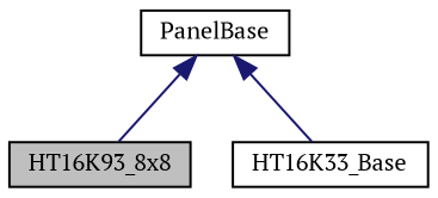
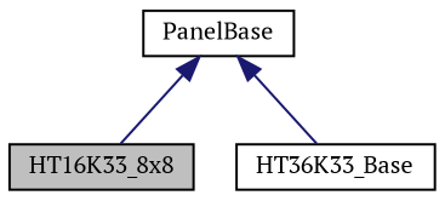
  digraph {
    fontname="PT Serif"
    node [color=black fillcolor=white fontname="PT Serif" fontsize=10 shape=record style=filled]
    edge [color=midnightblue dir=back fontname="PT Serif" fontsize=10 labelfontname=Helvetica labelfontsize=10 style=solid]
-   n1 [fillcolor=grey75 fontcolor=black height=0.2 label=HT16K93_8x8 width=0.4]
-   n2 [height=0.2 label=HT16K33_Base width=0.4]
+   n1 [fillcolor=grey75 fontcolor=black height=0.2 label=HT16K33_8x8 width=0.4]
+   n2 [height=0.2 label=HT36K33_Base width=0.4]
    n3 [height=0.2 label=PanelBase width=0.4]
    n3 -> n1
    n3 -> n2
  }
